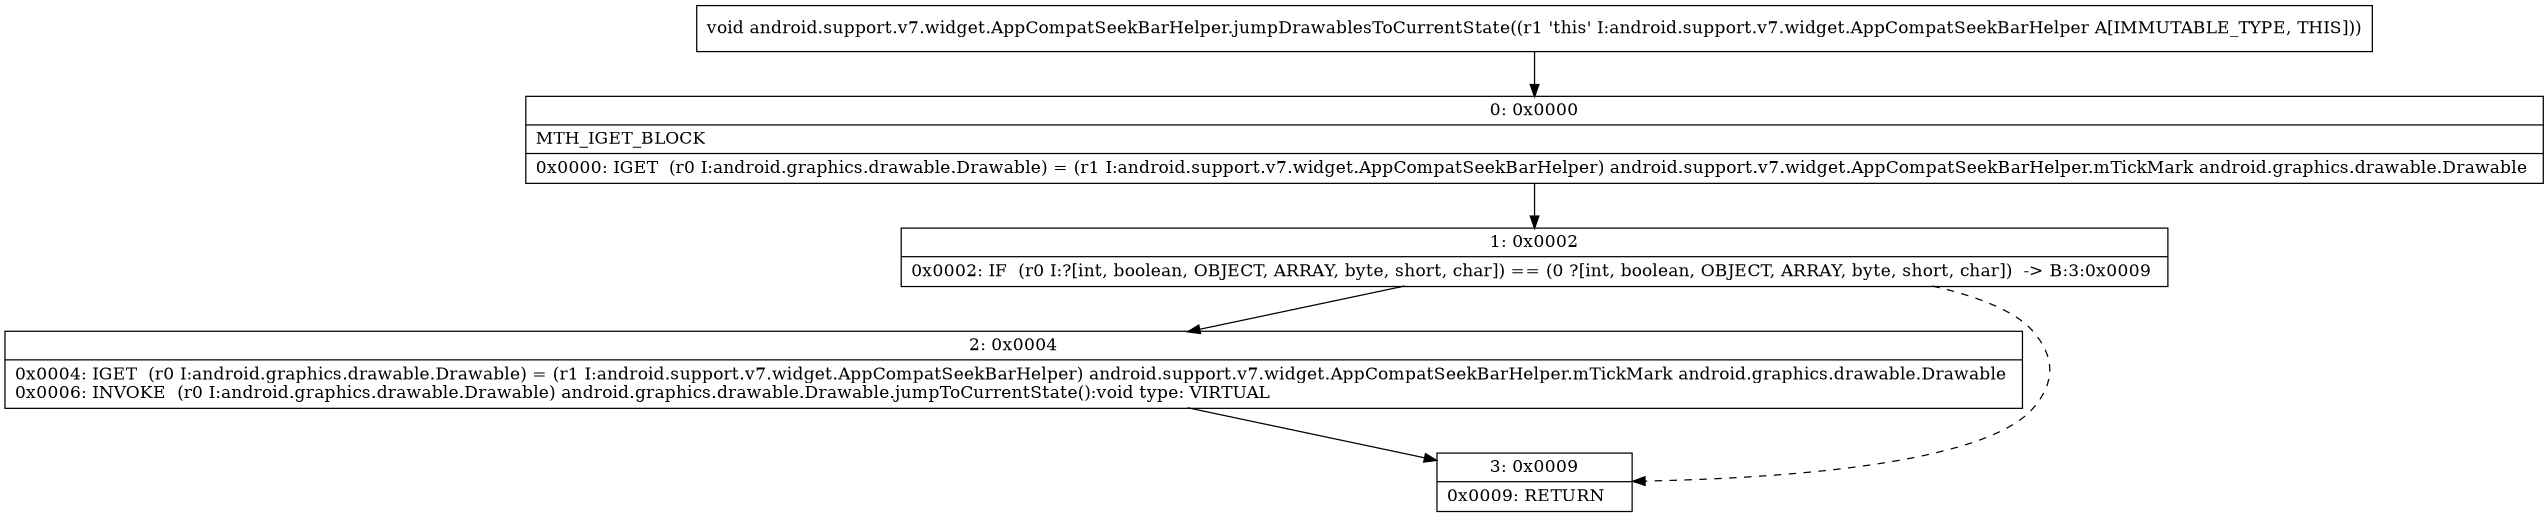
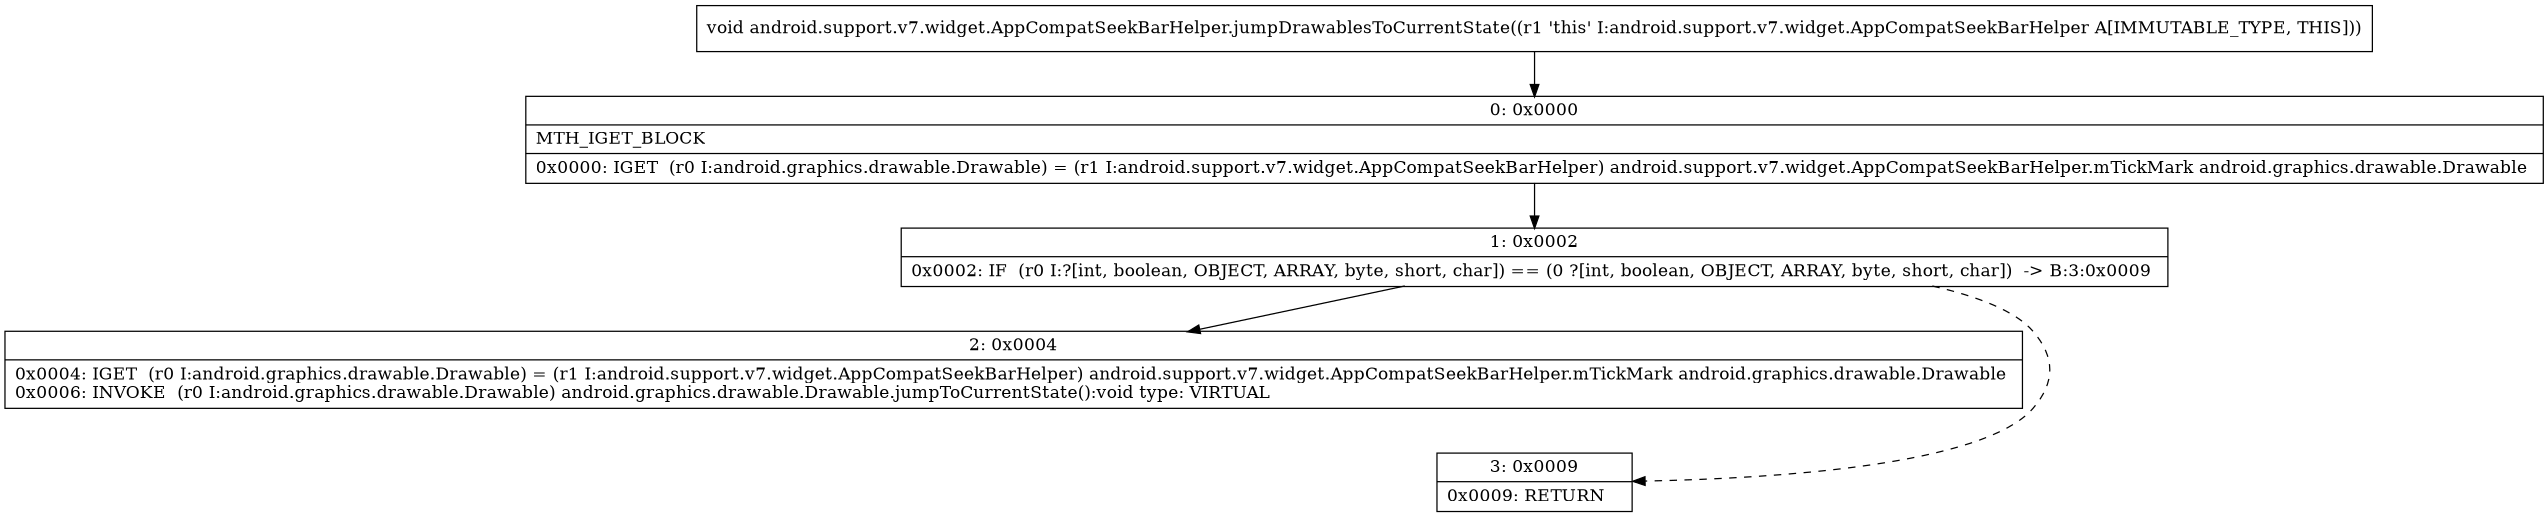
  digraph {
    node [shape=record]
    edge [style=solid]
    n1 [label="{0\:\ 0x0000|MTH_IGET_BLOCK\l|0x0000: IGET  (r0 I:android.graphics.drawable.Drawable) = (r1 I:android.support.v7.widget.AppCompatSeekBarHelper) android.support.v7.widget.AppCompatSeekBarHelper.mTickMark android.graphics.drawable.Drawable \l}"]
    n2 [label="{1\:\ 0x0002|0x0002: IF  (r0 I:?[int, boolean, OBJECT, ARRAY, byte, short, char]) == (0 ?[int, boolean, OBJECT, ARRAY, byte, short, char])  \-\> B:3:0x0009 \l}"]
    n3 [label="{2\:\ 0x0004|0x0004: IGET  (r0 I:android.graphics.drawable.Drawable) = (r1 I:android.support.v7.widget.AppCompatSeekBarHelper) android.support.v7.widget.AppCompatSeekBarHelper.mTickMark android.graphics.drawable.Drawable \l0x0006: INVOKE  (r0 I:android.graphics.drawable.Drawable) android.graphics.drawable.Drawable.jumpToCurrentState():void type: VIRTUAL \l}"]
    n4 [label="{3\:\ 0x0009|0x0009: RETURN   \l}"]
    n5 [label="{void android.support.v7.widget.AppCompatSeekBarHelper.jumpDrawablesToCurrentState((r1 'this' I:android.support.v7.widget.AppCompatSeekBarHelper A[IMMUTABLE_TYPE, THIS])) }"]
    n1 -> n2
    n2 -> n3
    n2 -> n4 [style=dashed]
-   n3 -> n4
    n5 -> n1
  }
